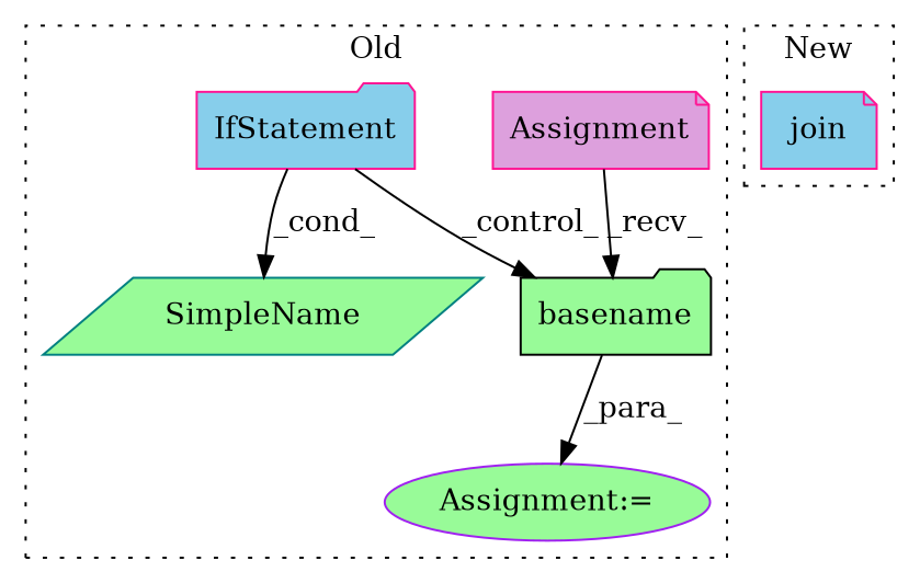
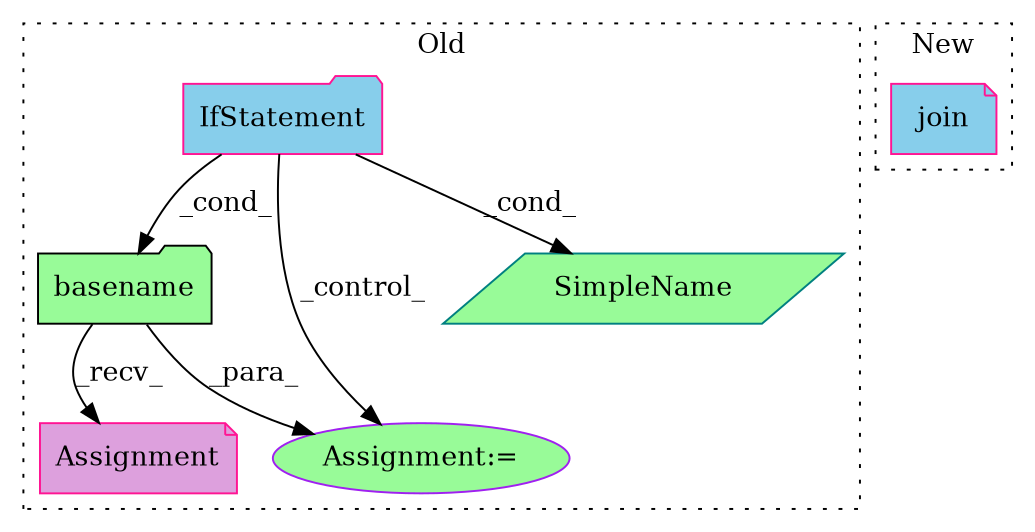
  digraph {
    node [a=32 color=deeppink fillcolor=palegreen shape=folder style=filled]
    n1 [color=black l="9,1" label=basename s="6190,6208"]
    n2 [a=22 fillcolor=plum l=7 label=Assignment s=6182 shape=note]
    n3 [a=7 color=purple l=1 label="Assignment:=" s=6181 shape=ellipse]
    n4 [a=42 color=teal label=SimpleName shape=parallelogram]
    n5 [a=25 fillcolor=skyblue l="4,2" label=IfStatement s="6142,6158"]
    n6 [fillcolor=skyblue l="5,1" label=join s="6138,6167" shape=note]
    subgraph cluster_1 {
      label=Old
      style=dotted
      n1
      n2
      n3
      n4
      n5
    }
    subgraph cluster_2 {
      label=New
      style=dotted
      n6
    }
    n1 -> n3 [label=_para_]
-   n2 -> n1 [label=_recv_]
-   n5 -> n1 [label=_control_]
+   n1 -> n2 [label=_recv_]
+   n5 -> n1 [label=_cond_]
+   n5 -> n3 [label=_control_]
    n5 -> n4 [label=_cond_]
  }
